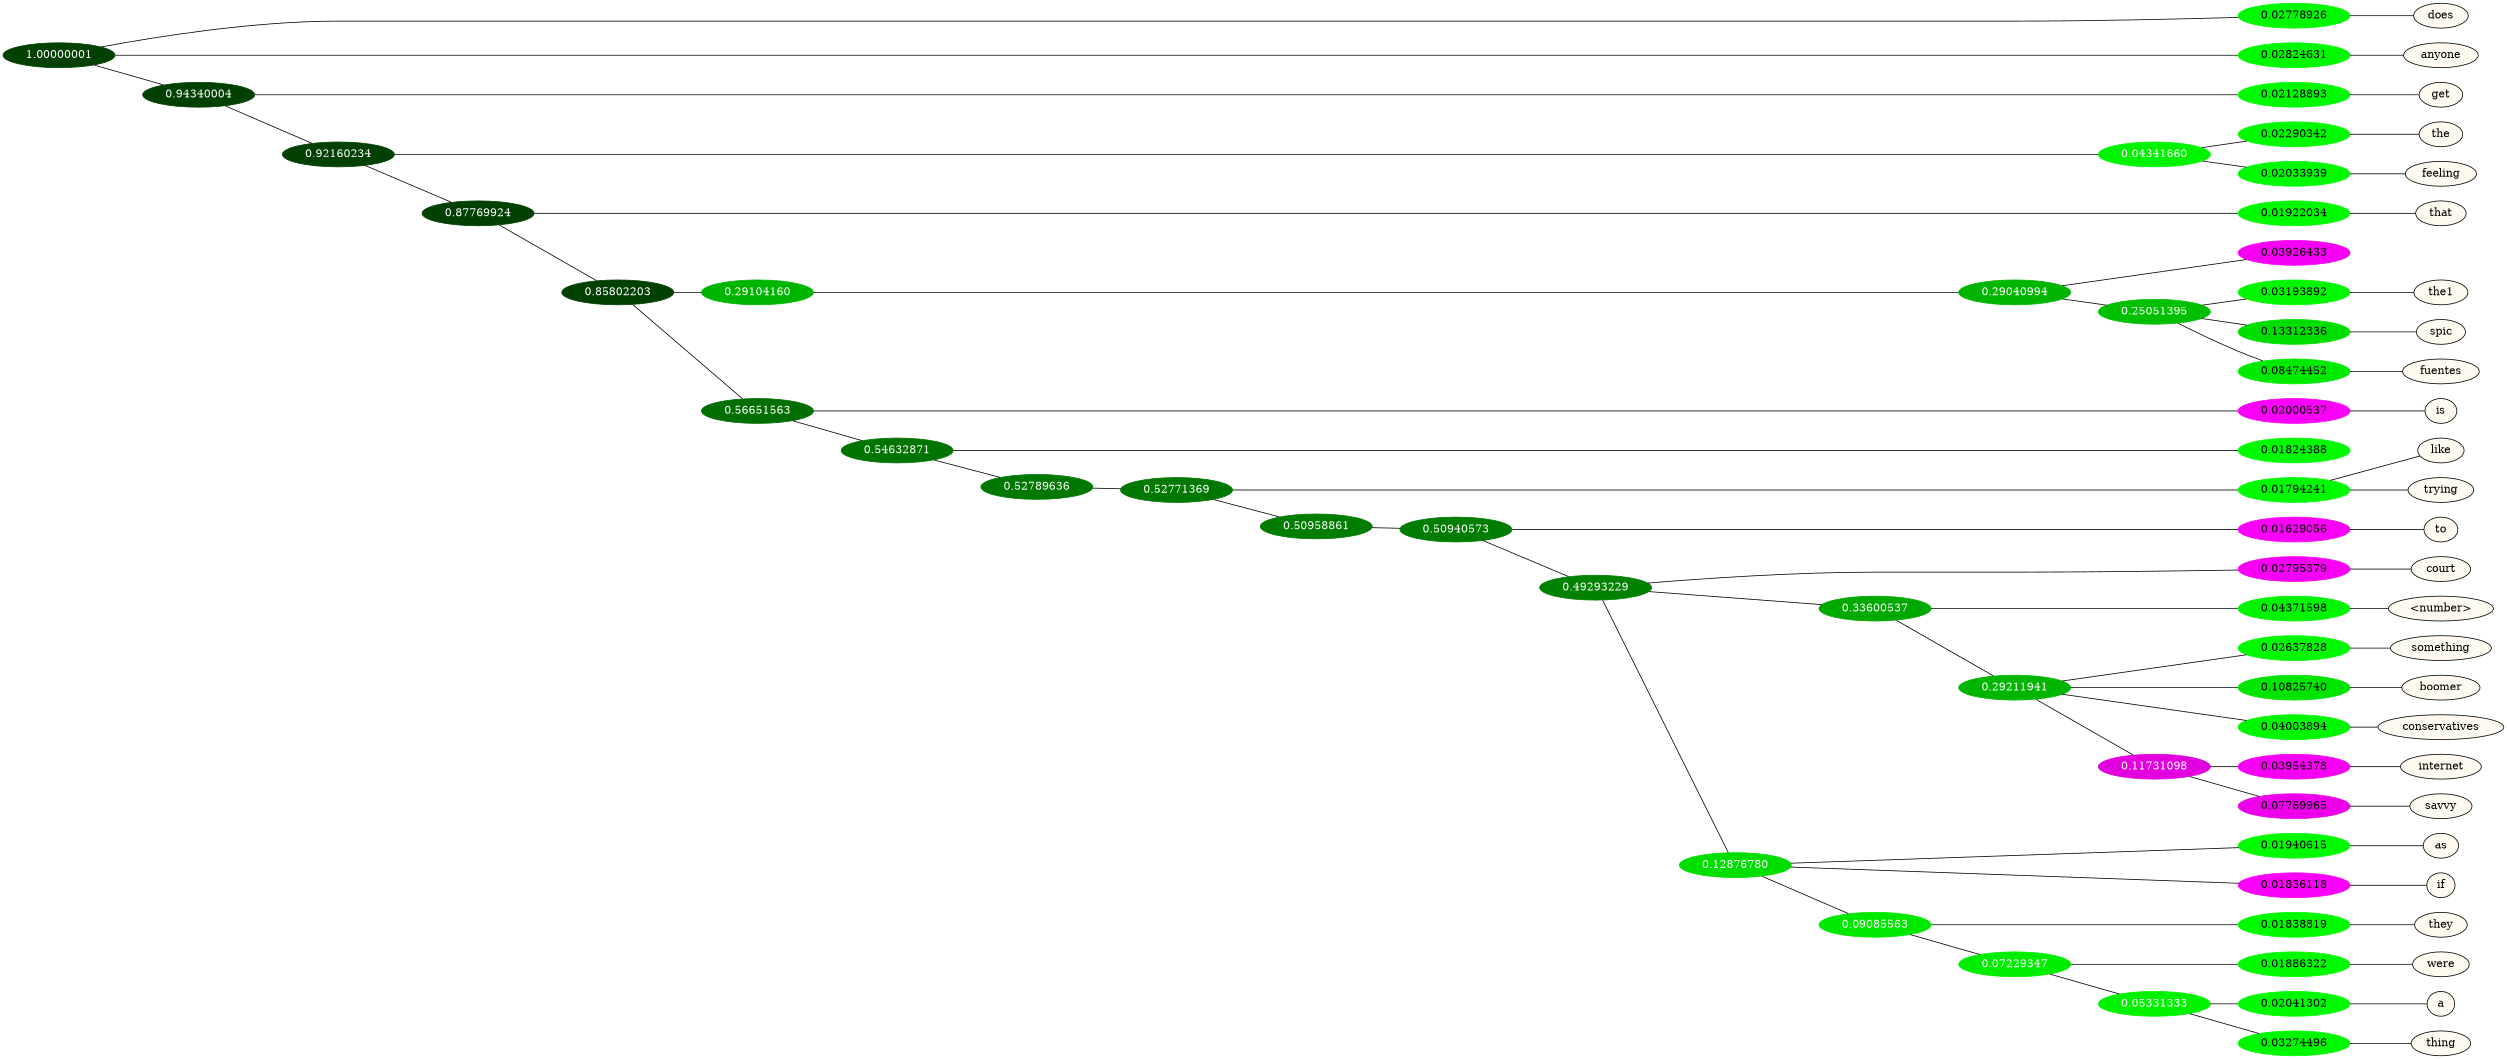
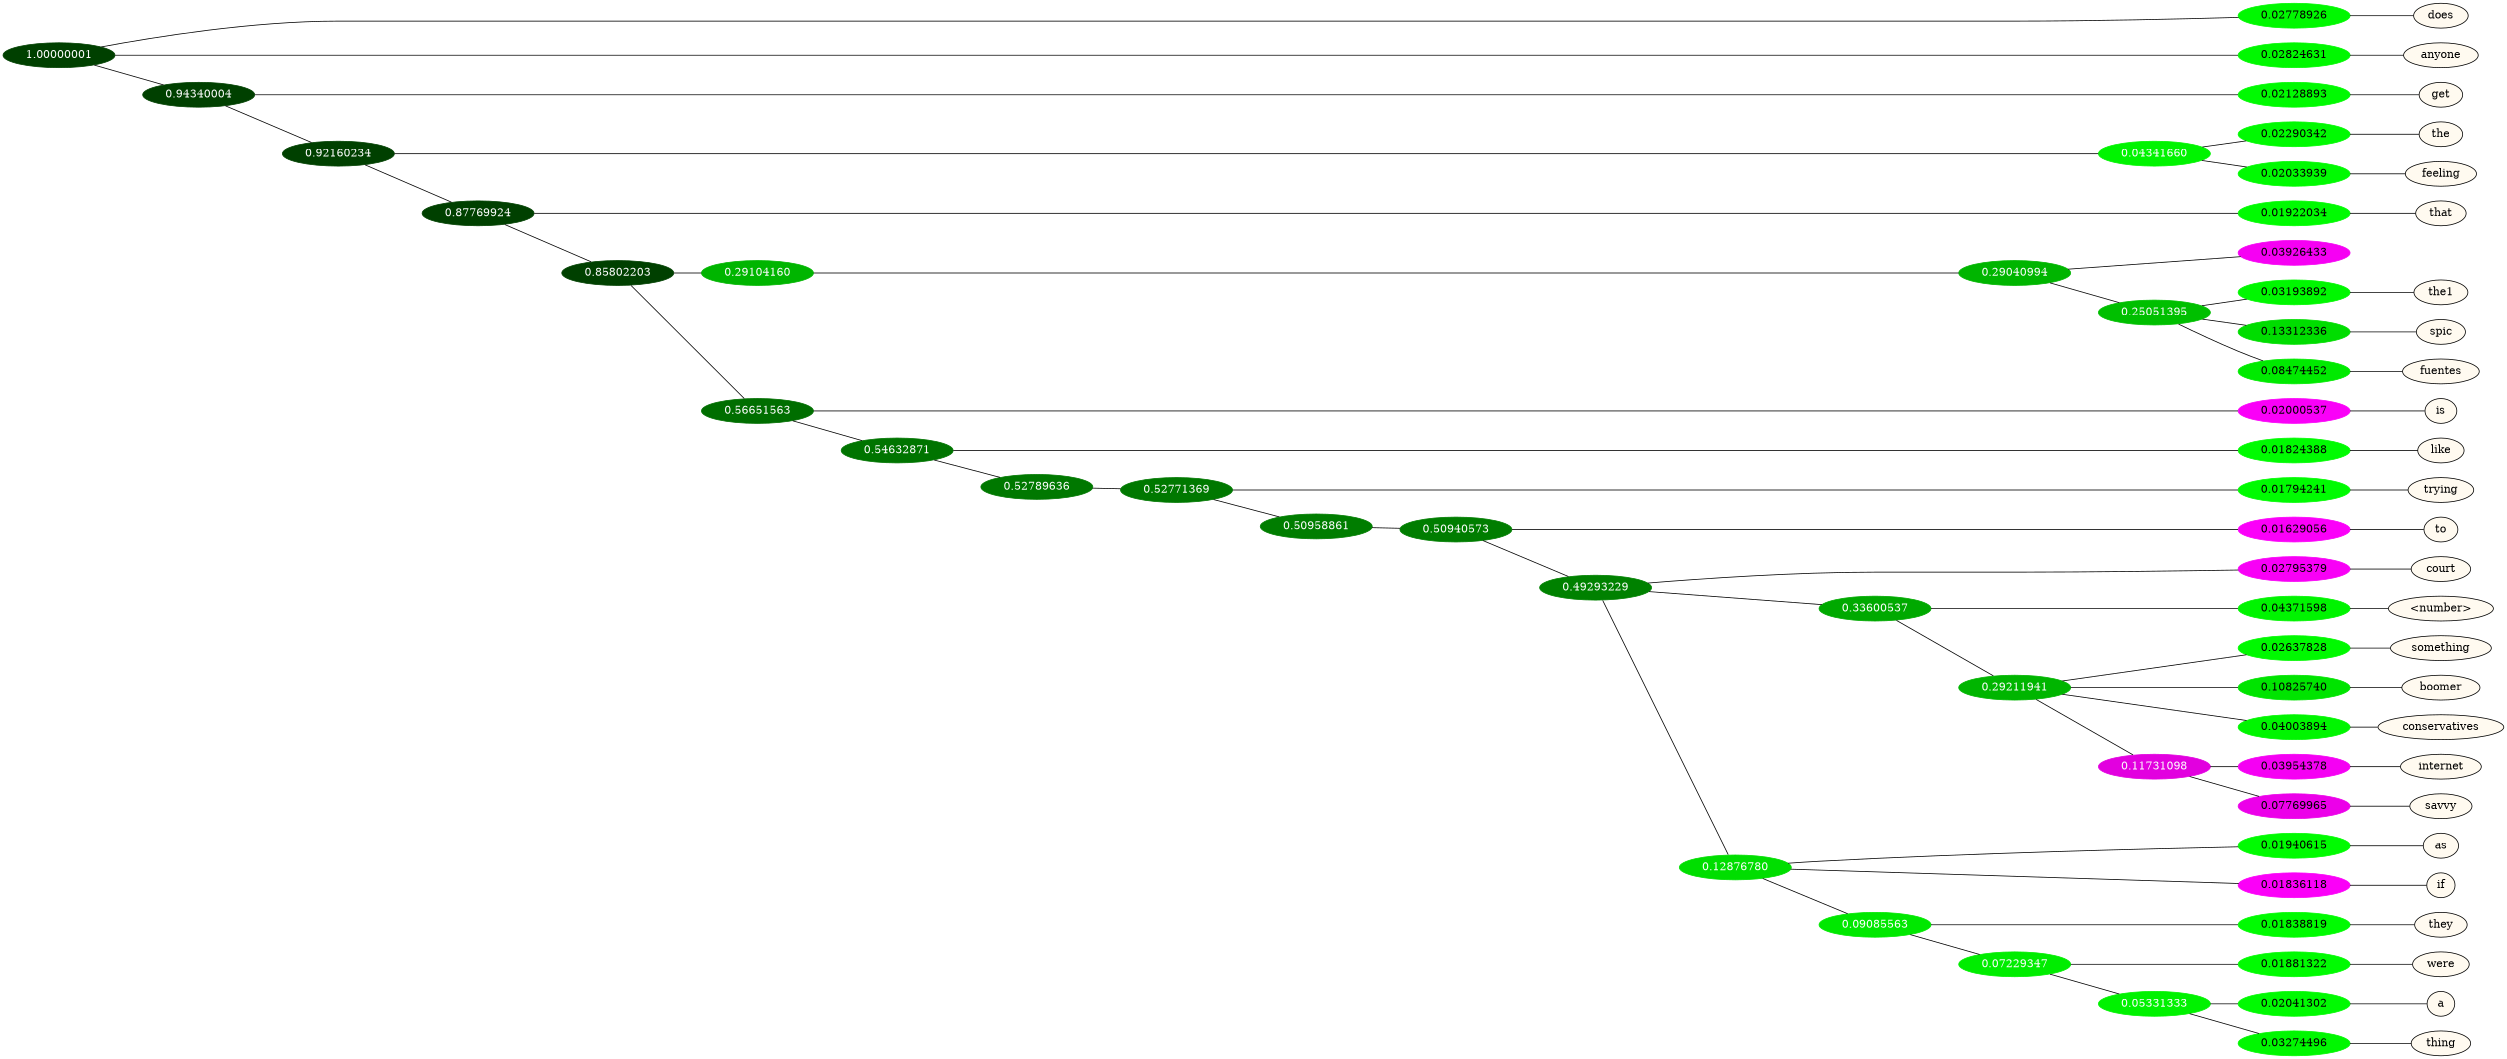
  graph {
    rankdir=LR
    node [color=black format=png nodesep=0.001 ordering=out overlap_scaling=0.01 ranksep=0.001 style=filled fontcolor=black]
    n1 [fillcolor=floralwhite height=0.15 label=does style="filled,solid" width=0.15 fontcolor=""]
    n2 [fillcolor=floralwhite height=0.15 label=anyone style="filled,solid" width=0.15 fontcolor=""]
    n3 [fillcolor=floralwhite height=0.15 label=get style="filled,solid" width=0.15 fontcolor=""]
    n4 [fillcolor=floralwhite height=0.15 label=the style="filled,solid" width=0.15 fontcolor=""]
    n5 [fillcolor=floralwhite height=0.15 label=feeling style="filled,solid" width=0.15 fontcolor=""]
    n6 [fillcolor=floralwhite height=0.15 label=that style="filled,solid" width=0.15 fontcolor=""]
    n7 [fillcolor=floralwhite height=0.15 label=the1 style="filled,solid" width=0.15 fontcolor=""]
    n8 [fillcolor=floralwhite height=0.15 label=spic style="filled,solid" width=0.15 fontcolor=""]
    n9 [fillcolor=floralwhite height=0.15 label=fuentes style="filled,solid" width=0.15 fontcolor=""]
    n10 [fillcolor=floralwhite height=0.15 label=is style="filled,solid" width=0.15 fontcolor=""]
    n11 [fillcolor=floralwhite height=0.15 label=like style="filled,solid" width=0.15 fontcolor=""]
    n12 [fillcolor=floralwhite height=0.15 label=trying style="filled,solid" width=0.15 fontcolor=""]
    n13 [fillcolor=floralwhite height=0.15 label=to style="filled,solid" width=0.15 fontcolor=""]
    n14 [fillcolor=floralwhite height=0.15 label=court style="filled,solid" width=0.15 fontcolor=""]
    n15 [fillcolor=floralwhite height=0.15 label="\<number\>" style="filled,solid" width=0.15 fontcolor=""]
    n16 [fillcolor=floralwhite height=0.15 label=something style="filled,solid" width=0.15 fontcolor=""]
    n17 [fillcolor=floralwhite height=0.15 label=internet style="filled,solid" width=0.15 fontcolor=""]
    n18 [fillcolor=floralwhite height=0.15 label=savvy style="filled,solid" width=0.15 fontcolor=""]
    n19 [fillcolor=floralwhite height=0.15 label=boomer style="filled,solid" width=0.15 fontcolor=""]
    n20 [fillcolor=floralwhite height=0.15 label=conservatives style="filled,solid" width=0.15 fontcolor=""]
    n21 [fillcolor=floralwhite height=0.15 label=as style="filled,solid" width=0.15 fontcolor=""]
    n22 [fillcolor=floralwhite height=0.15 label=if style="filled,solid" width=0.15 fontcolor=""]
    n23 [fillcolor=floralwhite height=0.15 label=they style="filled,solid" width=0.15 fontcolor=""]
    n24 [fillcolor=floralwhite height=0.15 label=were style="filled,solid" width=0.15 fontcolor=""]
    n25 [fillcolor=floralwhite height=0.15 label=a style="filled,solid" width=0.15 fontcolor=""]
    n26 [fillcolor=floralwhite height=0.15 label=thing style="filled,solid" width=0.15 fontcolor=""]
    n27 [color="0.334 1.000 0.972" height=0.15 label=0.02778926 width=0.15]
    n28 [color="0.334 1.000 0.972" height=0.15 label=0.02824631 width=0.15]
    n29 [color="0.334 1.000 0.979" height=0.15 label=0.02128893 width=0.15]
    n30 [color="0.334 1.000 0.977" height=0.15 label=0.02290342 width=0.15]
    n31 [color="0.334 1.000 0.980" height=0.15 label=0.02033939 width=0.15]
    n32 [color="0.334 1.000 0.981" height=0.15 label=0.01922034 width=0.15]
    n33 [color="0.835 1.000 0.961" height=0.15 label=0.03926433 width=0.15]
    n34 [color="0.334 1.000 0.968" height=0.15 label=0.03193892 width=0.15]
    n35 [color="0.334 1.000 0.867" height=0.15 label=0.13312336 width=0.15]
    n36 [color="0.334 1.000 0.915" height=0.15 label=0.08474452 width=0.15]
    n37 [color="0.835 1.000 0.980" height=0.15 label=0.02000537 width=0.15]
    n38 [color="0.334 1.000 0.982" height=0.15 label=0.01824388 width=0.15]
    n39 [color="0.334 1.000 0.982" height=0.15 label=0.01794241 width=0.15]
    n40 [color="0.835 1.000 0.984" height=0.15 label=0.01629056 width=0.15]
    n41 [color="0.835 1.000 0.972" height=0.15 label=0.02795379 width=0.15]
    n42 [color="0.334 1.000 0.956" height=0.15 label=0.04371598 width=0.15]
    n43 [color="0.334 1.000 0.974" height=0.15 label=0.02637828 width=0.15]
    n44 [color="0.835 1.000 0.960" height=0.15 label=0.03954378 width=0.15]
    n45 [color="0.835 1.000 0.922" height=0.15 label=0.07769965 width=0.15]
    n46 [color="0.334 1.000 0.892" height=0.15 label=0.10825740 width=0.15]
    n47 [color="0.334 1.000 0.960" height=0.15 label=0.04003894 width=0.15]
    n48 [color="0.334 1.000 0.981" height=0.15 label=0.01940615 width=0.15]
    n49 [color="0.835 1.000 0.982" height=0.15 label=0.01836118 width=0.15]
    n50 [color="0.334 1.000 0.982" height=0.15 label=0.01838819 width=0.15]
-   n51 [color="0.334 1.000 0.981" height=0.15 label=0.01886322 width=0.15]
+   n51 [color="0.334 1.000 0.981" height=0.15 label=0.01881322 width=0.15]
    n52 [color="0.334 1.000 0.980" height=0.15 label=0.02041302 width=0.15]
    n53 [color="0.334 1.000 0.967" height=0.15 label=0.03274496 width=0.15]
    n54 [color="0.334 1.000 0.250" fontcolor=grey99 height=0.15 label=1.00000001 width=0.15]
    n55 [color="0.334 1.000 0.250" fontcolor=grey99 height=0.15 label=0.94340004 width=0.15]
    n56 [color="0.334 1.000 0.250" fontcolor=grey99 height=0.15 label=0.92160234 width=0.15]
    n57 [color="0.334 1.000 0.957" fontcolor=grey99 height=0.15 label=0.04341660 width=0.15]
    n58 [color="0.334 1.000 0.250" fontcolor=grey99 height=0.15 label=0.87769924 width=0.15]
    n59 [color="0.334 1.000 0.250" fontcolor=grey99 height=0.15 label=0.85802203 width=0.15]
    n60 [color="0.334 1.000 0.709" fontcolor=grey99 height=0.15 label=0.29104160 width=0.15]
    n61 [color="0.334 1.000 0.433" fontcolor=grey99 height=0.15 label=0.56651563 width=0.15]
    n62 [color="0.334 1.000 0.710" fontcolor=grey99 height=0.15 label=0.29040994 width=0.15]
    n63 [color="0.334 1.000 0.454" fontcolor=grey99 height=0.15 label=0.54632871 width=0.15]
    n64 [color="0.334 1.000 0.749" fontcolor=grey99 height=0.15 label=0.25051395 width=0.15]
    n65 [color="0.334 1.000 0.472" fontcolor=grey99 height=0.15 label=0.52789636 width=0.15]
    n66 [color="0.334 1.000 0.472" fontcolor=grey99 height=0.15 label=0.52771369 width=0.15]
    n67 [color="0.334 1.000 0.490" fontcolor=grey99 height=0.15 label=0.50958861 width=0.15]
    n68 [color="0.334 1.000 0.491" fontcolor=grey99 height=0.15 label=0.50940573 width=0.15]
    n69 [color="0.334 1.000 0.507" fontcolor=grey99 height=0.15 label=0.49293229 width=0.15]
    n70 [color="0.334 1.000 0.664" fontcolor=grey99 height=0.15 label=0.33600537 width=0.15]
    n71 [color="0.334 1.000 0.871" fontcolor=grey99 height=0.15 label=0.12876780 width=0.15]
    n72 [color="0.334 1.000 0.708" fontcolor=grey99 height=0.15 label=0.29211941 width=0.15]
    n73 [color="0.334 1.000 0.909" fontcolor=grey99 height=0.15 label=0.09085563 width=0.15]
    n74 [color="0.835 1.000 0.883" fontcolor=grey99 height=0.15 label=0.11731098 width=0.15]
    n75 [color="0.334 1.000 0.928" fontcolor=grey99 height=0.15 label=0.07229347 width=0.15]
    n76 [color="0.334 1.000 0.947" fontcolor=grey99 height=0.15 label=0.05331333 width=0.15]
    subgraph sub_1 {
      rank=same
      n1
      n2
      n3
      n4
      n5
      n6
      n7
      n8
      n9
      n10
      n11
      n12
      n13
      n14
      n15
      n16
      n17
      n18
      n19
      n20
      n21
      n22
      n23
      n24
      n25
      n26
    }
    subgraph sub_2 {
      rank=same
      n27
      n28
      n29
      n30
      n31
      n32
      n33
      n34
      n35
      n36
      n37
      n38
      n39
      n40
      n41
      n42
      n43
      n44
      n45
      n46
      n47
      n48
      n49
      n50
      n51
      n52
      n53
    }
    n27 -- n1
    n28 -- n2
    n29 -- n3
    n30 -- n4
    n31 -- n5
    n32 -- n6
    n34 -- n7
    n35 -- n8
    n36 -- n9
    n37 -- n10
-   n39 -- n11
+   n38 -- n11
    n39 -- n12
    n40 -- n13
    n41 -- n14
    n42 -- n15
    n43 -- n16
    n44 -- n17
    n45 -- n18
    n46 -- n19
    n47 -- n20
    n48 -- n21
    n49 -- n22
    n50 -- n23
    n51 -- n24
    n52 -- n25
    n53 -- n26
    n54 -- n27
    n54 -- n28
    n54 -- n55
    n55 -- n29
    n55 -- n56
    n56 -- n57
    n56 -- n58
    n57 -- n30
    n57 -- n31
    n58 -- n32
    n58 -- n59
    n59 -- n60
    n59 -- n61
    n60 -- n62
    n61 -- n37
    n61 -- n63
    n62 -- n33
    n62 -- n64
    n63 -- n38
    n63 -- n65
    n64 -- n34
    n64 -- n35
    n64 -- n36
    n65 -- n66
    n66 -- n39
    n66 -- n67
    n67 -- n68
    n68 -- n40
    n68 -- n69
    n69 -- n41
    n69 -- n70
    n69 -- n71
    n70 -- n42
    n70 -- n72
    n71 -- n48
    n71 -- n49
    n71 -- n73
    n72 -- n43
    n72 -- n46
    n72 -- n47
    n72 -- n74
    n73 -- n50
    n73 -- n75
    n74 -- n44
    n74 -- n45
    n75 -- n51
    n75 -- n76
    n76 -- n52
    n76 -- n53
  }
